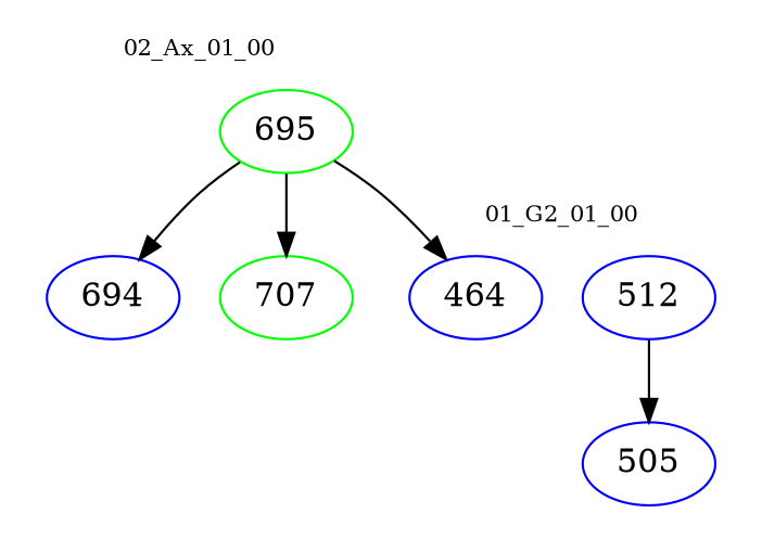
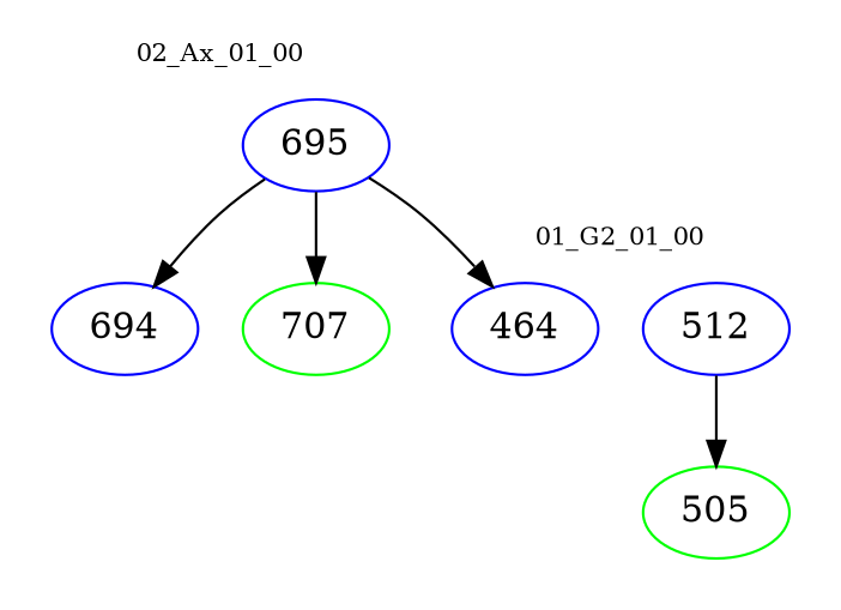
  digraph {
    fontname="DejaVu Serif"
    node [color=blue fontname="DejaVu Serif"]
    edge [color=black fontname="DejaVu Serif"]
-   n1 [color=green label=695]
+   n1 [label=695]
    n2 [label=694]
    n3 [color=green label=707]
    n4 [label=512]
    n5 [label=464]
-   n6 [label=505]
+   n6 [color=green label=505]
    subgraph cluster_1 {
      color=white
      fontsize=10
      label="02_Ax_01_00"
      n1
      n2
      n3
    }
    subgraph cluster_2 {
      color=white
      fontsize=10
      label="01_G2_01_00"
      n4
      n5
      n6
    }
    n1 -> n2
    n1 -> n3
    n1 -> n5
    n4 -> n6
  }
